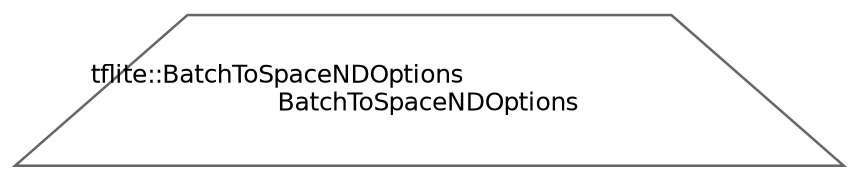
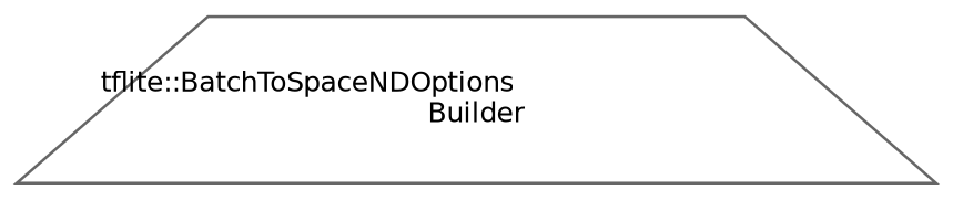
  digraph {
    rankdir=LR
    fontname="DejaVu Sans"
-   n1 [color=grey40 fillcolor=white fontname="DejaVu Sans" fontsize=10 height=0.2 label="tflite::BatchToSpaceNDOptions\lBatchToSpaceNDOptions" shape=trapezium style=filled width=0.4]
+   n1 [color=grey40 fillcolor=white fontname="DejaVu Sans" fontsize=10 height=0.2 label="tflite::BatchToSpaceNDOptions\lBuilder" shape=trapezium style=filled width=0.4]
  }
